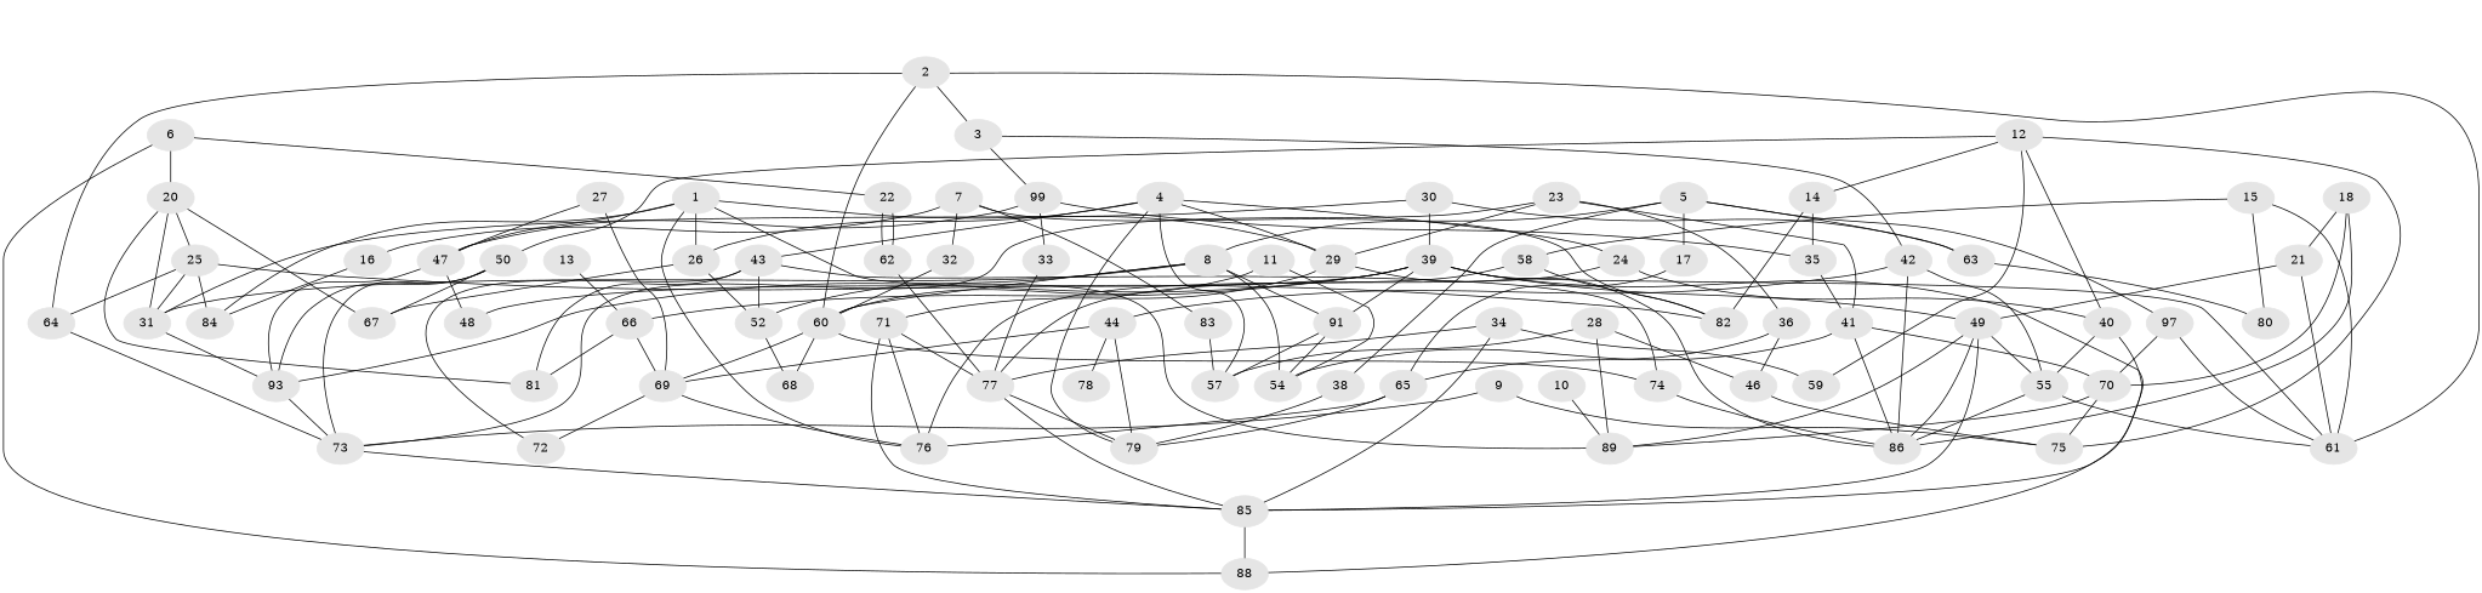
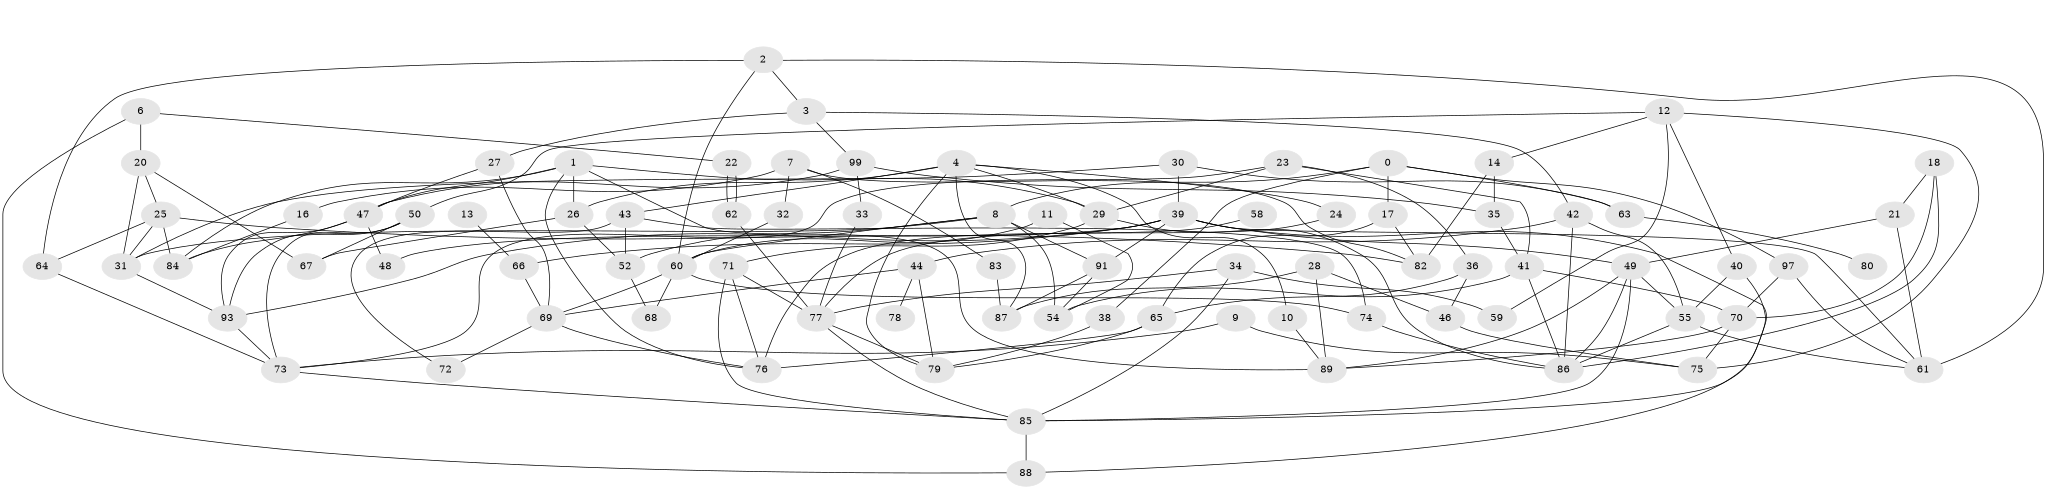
  graph {
    node [color=gray90 style=filled]
    1
    26
    29
    47
    76
    84
    89
    52
    67
    86
    71
    n12 [label=93]
    48
    2
    3
    60
    61
    64
    n19 [label=99]
    27
    42
    69
    74
    68
    73
    7
    16
    32
    82
    83
    35
    33
    55
    44
    4
    10
    24
    43
    79
-   87 [label=57]
+   87
    40
    77
-   81
    72
-   5
+   5 [label=0]
    8
    17
    n48 [label=97]
    38
    63
    31
    n52 [label=91]
    54
    65
    70
    80
    6
    20
    22
    88
    25
    62
    9
    75
    85
    11
    12
    14
    50
    59
    13
    66
    41
-   15
    58
    18
    21
    49
    23
    36
    46
    28
    30
    39
    34
    78
    1 -- 26
    1 -- 29
    1 -- 47
    1 -- 76
    1 -- 84
    1 -- 89
    26 -- 52
    26 -- 67
    29 -- 86
    29 -- 71
+   47 -- 84
    47 -- n12
    47 -- 48
    52 -- 68
    71 -- 76
    71 -- 77
    71 -- 85
    n12 -- 73
    2 -- 3
    2 -- 60
    2 -- 61
    2 -- 64
    3 -- n19
+   3 -- 27
    3 -- 42
    60 -- 69
    60 -- 74
    60 -- 68
    64 -- 73
    n19 -- 47
    n19 -- 35
    n19 -- 33
    27 -- 47
    27 -- 69
    42 -- 86
    42 -- 55
    42 -- 44
    69 -- 76
    69 -- 72
    74 -- 86
    73 -- 85
    7 -- 16
    7 -- 32
    7 -- 82
    7 -- 83
    16 -- 84
    32 -- 60
    83 -- 87
    35 -- 41
    33 -- 77
    55 -- 86
    55 -- 61
    44 -- 69
    44 -- 79
    44 -- 78
    4 -- 26
    4 -- 29
+   4 -- 10
    4 -- 24
    4 -- 43
    4 -- 79
    4 -- 87
    10 -- 89
-   24 -- 40
    24 -- 77
    43 -- 52
    43 -- 74
-   43 -- 81
    43 -- 72
    40 -- 55
    40 -- 85
    77 -- 79
    77 -- 85
    5 -- 8
    5 -- 17
    5 -- n48
    5 -- 38
    5 -- 63
    8 -- 52
    8 -- 60
    8 -- 31
    8 -- n52
    8 -- 54
    17 -- 65
    n48 -- 61
    n48 -- 70
    38 -- 79
    63 -- 80
    31 -- n12
    n52 -- 87
    n52 -- 54
    65 -- 76
    65 -- 79
    70 -- 89
    70 -- 75
    6 -- 20
    6 -- 22
    6 -- 88
    20 -- 67
-   20 -- 81
    20 -- 31
    20 -- 25
    22 -- 62
    22 -- 62
    25 -- 84
    25 -- 64
    25 -- 82
    25 -- 31
    62 -- 77
    9 -- 73
    9 -- 75
    85 -- 88
    11 -- 60
    11 -- 54
    12 -- 40
    12 -- 75
    12 -- 14
    12 -- 50
    12 -- 59
    14 -- 82
    14 -- 35
    50 -- 67
    50 -- n12
    50 -- 73
    13 -- 66
    66 -- 69
-   66 -- 81
    41 -- 86
    41 -- 54
    41 -- 70
-   15 -- 61
-   15 -- 80
-   15 -- 58
    58 -- 76
-   58 -- 82
+   17 -- 82
    18 -- 86
    18 -- 70
    18 -- 21
    21 -- 61
    21 -- 49
    49 -- 89
    49 -- 86
    49 -- 55
    49 -- 85
    23 -- 29
    23 -- 73
    23 -- 41
    23 -- 36
    36 -- 65
    36 -- 46
    46 -- 75
    28 -- 89
    28 -- 87
    28 -- 46
    30 -- 63
    30 -- 31
    30 -- 39
    39 -- n12
    39 -- 48
    39 -- 61
    39 -- n52
    39 -- 88
    39 -- 66
    39 -- 49
    34 -- 77
    34 -- 85
    34 -- 59
  }
